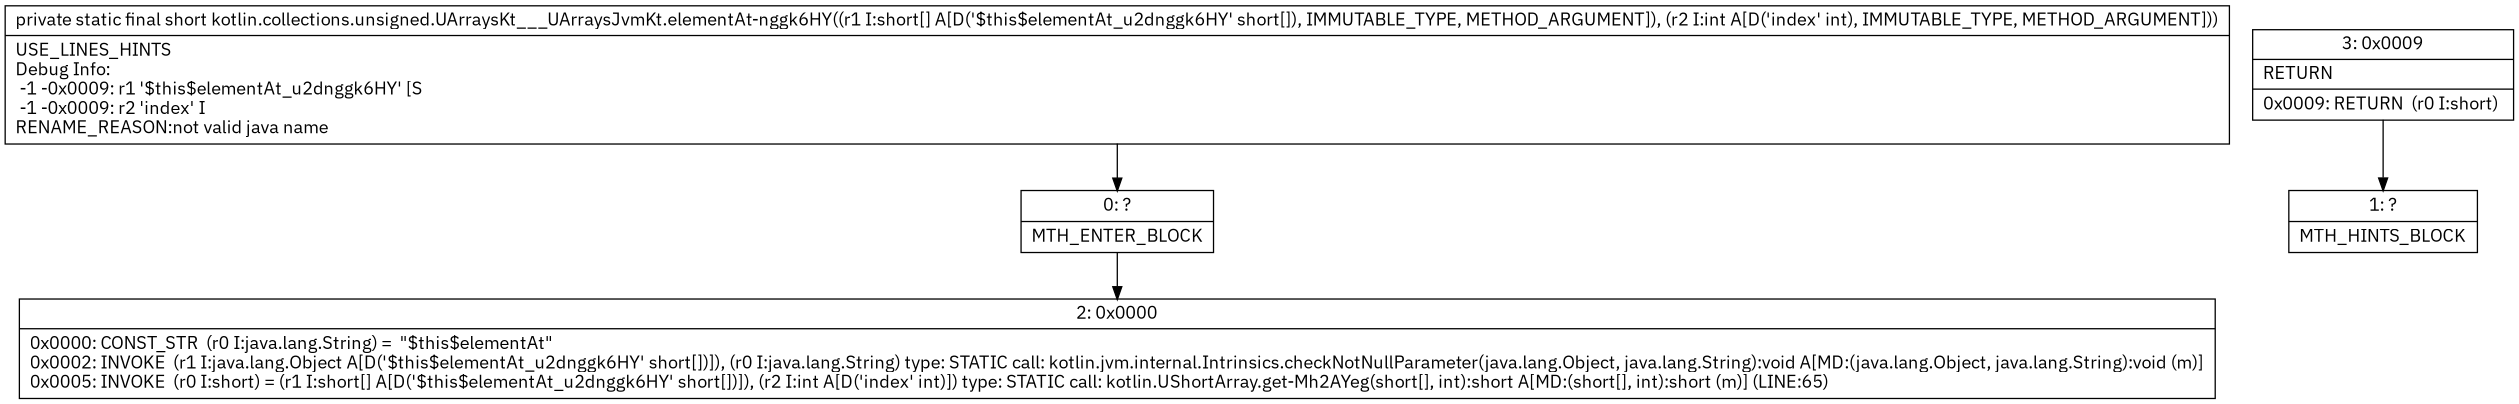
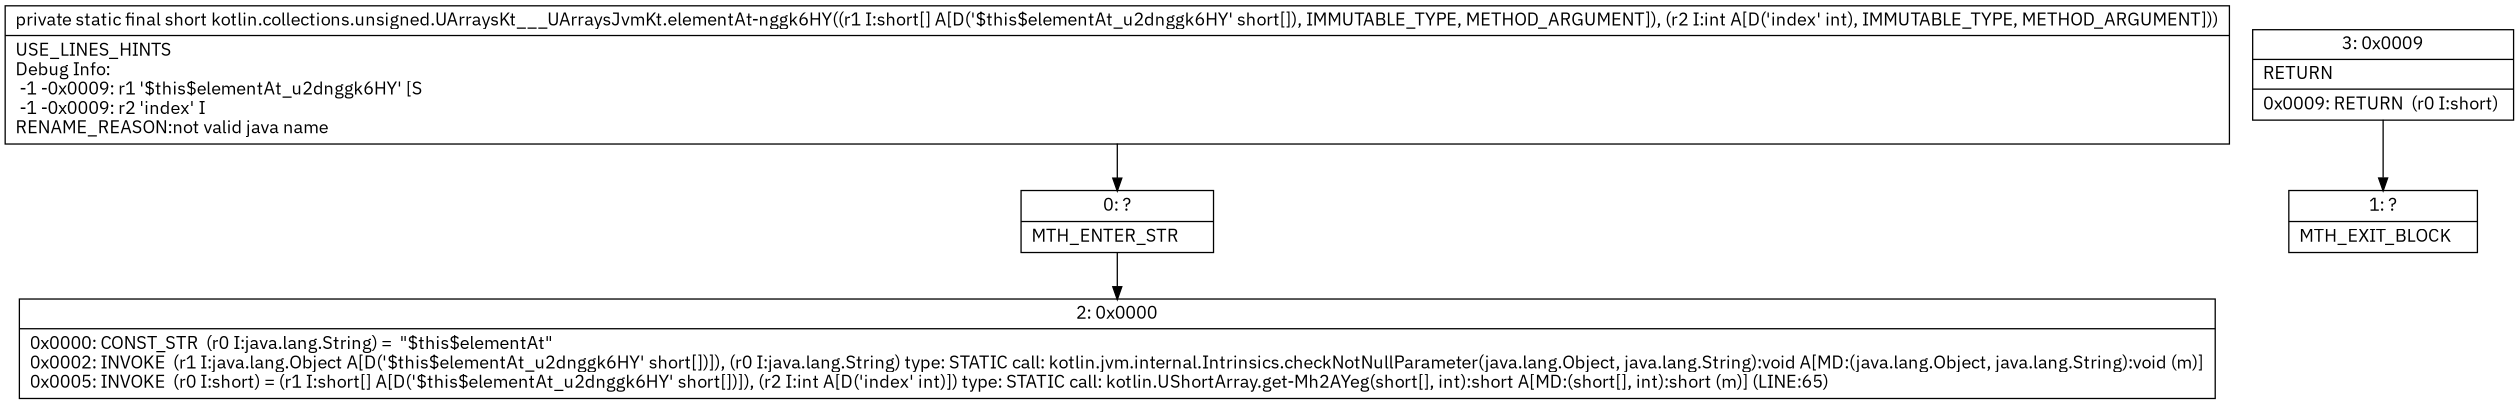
  digraph {
    fontname="IBM Plex Sans"
    node [fontname="IBM Plex Sans" shape=record]
    edge [fontname="IBM Plex Sans"]
-   n1 [label="{0\:\ ?|MTH_ENTER_BLOCK\l}"]
+   n1 [label="{0\:\ ?|MTH_ENTER_STR\l}"]
    n2 [label="{2\:\ 0x0000|0x0000: CONST_STR  (r0 I:java.lang.String) =  \"$this$elementAt\" \l0x0002: INVOKE  (r1 I:java.lang.Object A[D('$this$elementAt_u2dnggk6HY' short[])]), (r0 I:java.lang.String) type: STATIC call: kotlin.jvm.internal.Intrinsics.checkNotNullParameter(java.lang.Object, java.lang.String):void A[MD:(java.lang.Object, java.lang.String):void (m)]\l0x0005: INVOKE  (r0 I:short) = (r1 I:short[] A[D('$this$elementAt_u2dnggk6HY' short[])]), (r2 I:int A[D('index' int)]) type: STATIC call: kotlin.UShortArray.get\-Mh2AYeg(short[], int):short A[MD:(short[], int):short (m)] (LINE:65)\l}"]
    n3 [label="{3\:\ 0x0009|RETURN\l|0x0009: RETURN  (r0 I:short) \l}"]
-   n4 [label="{1\:\ ?|MTH_HINTS_BLOCK\l}"]
+   n4 [label="{1\:\ ?|MTH_EXIT_BLOCK\l}"]
    n5 [label="{private static final short kotlin.collections.unsigned.UArraysKt___UArraysJvmKt.elementAt\-nggk6HY((r1 I:short[] A[D('$this$elementAt_u2dnggk6HY' short[]), IMMUTABLE_TYPE, METHOD_ARGUMENT]), (r2 I:int A[D('index' int), IMMUTABLE_TYPE, METHOD_ARGUMENT]))  | USE_LINES_HINTS\lDebug Info:\l  \-1 \-0x0009: r1 '$this$elementAt_u2dnggk6HY' [S\l  \-1 \-0x0009: r2 'index' I\lRENAME_REASON:not valid java name\l}"]
    n1 -> n2
    n3 -> n4
    n5 -> n1
  }
